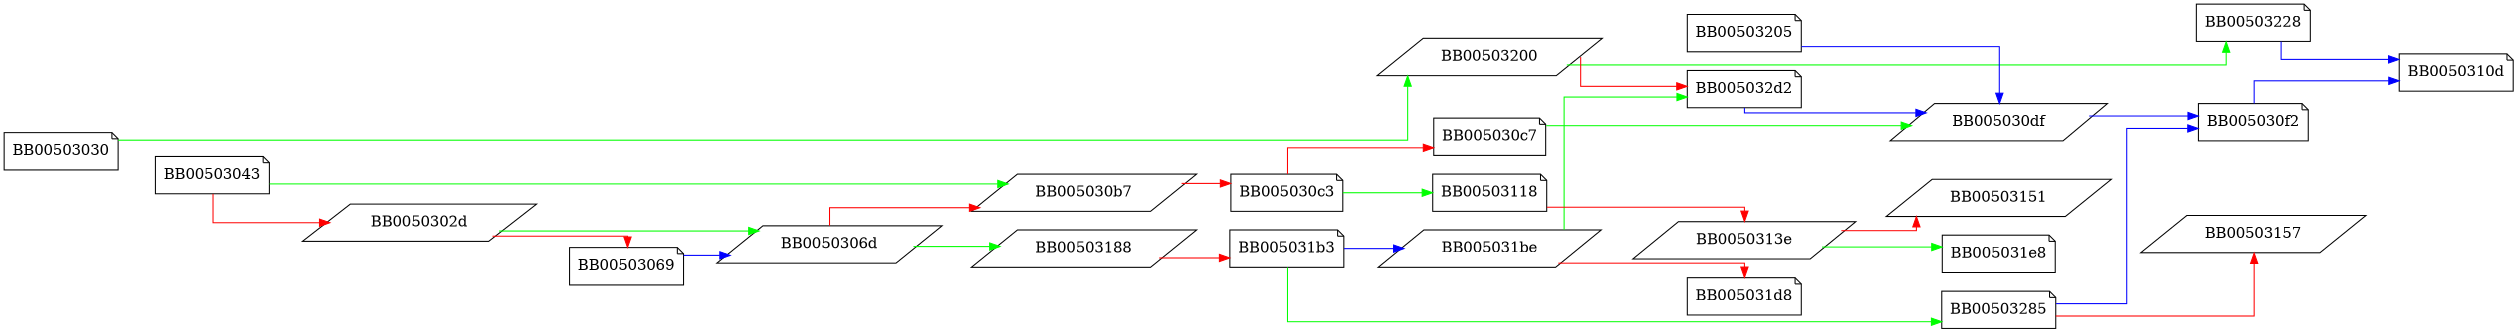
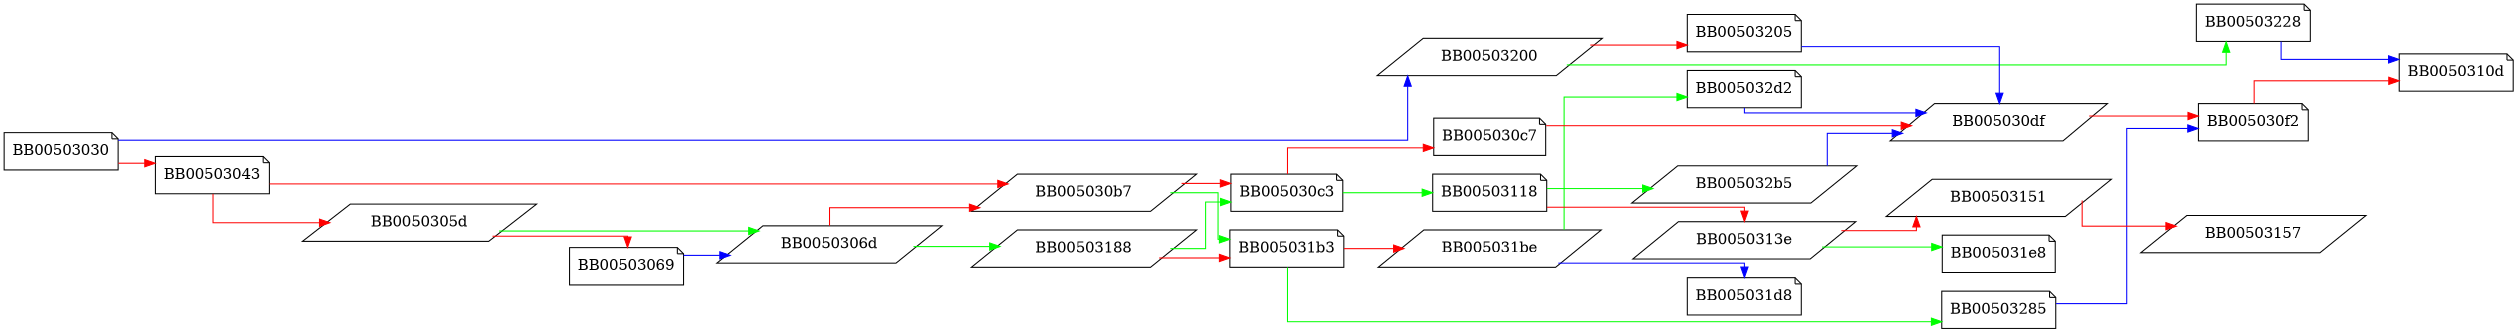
  digraph {
    rankdir=LR
    splines=ortho
    node [shape=note]
    edge [color=red]
    BB00503200 [shape=parallelogram]
    BB00503030
    BB00503043
    BB00503228
    BB00503205
    BB005030b7 [shape=parallelogram]
-   BB0050305d [shape=parallelogram label=BB0050302d]
+   BB0050305d [shape=parallelogram]
    BB0050310d
    BB005030df [shape=parallelogram]
    BB005031b3
    BB005030c3
    BB0050306d [shape=parallelogram]
    BB00503069
    BB00503285
    BB005031be [shape=parallelogram]
    BB00503118
    BB005030c7
    BB00503188 [shape=parallelogram]
    BB005030f2
    BB005032d2
    BB005031d8
+   BB005032b5 [shape=parallelogram]
    BB0050313e [shape=parallelogram]
    BB005031e8
    BB00503151 [shape=parallelogram]
    BB00503157 [shape=parallelogram]
    BB00503200 -> BB00503228 [color=green]
-   BB00503200 -> BB005032d2
-   BB00503030 -> BB00503200 [color=green]
-   BB00503043 -> BB005030b7 [color=green]
+   BB00503200 -> BB00503205
+   BB00503030 -> BB00503200 [color=blue]
+   BB00503030 -> BB00503043
+   BB00503043 -> BB005030b7
    BB00503043 -> BB0050305d
    BB00503228 -> BB0050310d [color=blue]
    BB00503205 -> BB005030df [color=blue]
+   BB005030b7 -> BB005031b3 [color=green]
    BB005030b7 -> BB005030c3
    BB0050305d -> BB0050306d [color=green]
    BB0050305d -> BB00503069
-   BB005030df -> BB005030f2 [color=blue]
+   BB005030df -> BB005030f2
    BB005031b3 -> BB00503285 [color=green]
-   BB005031b3 -> BB005031be [color=blue]
+   BB005031b3 -> BB005031be
    BB005030c3 -> BB00503118 [color=green]
    BB005030c3 -> BB005030c7
    BB0050306d -> BB005030b7
    BB0050306d -> BB00503188 [color=green]
    BB00503069 -> BB0050306d [color=blue]
    BB00503285 -> BB005030f2 [color=blue]
    BB005031be -> BB005032d2 [color=green]
-   BB005031be -> BB005031d8
+   BB005031be -> BB005031d8 [color=blue]
+   BB00503118 -> BB005032b5 [color=green]
    BB00503118 -> BB0050313e
-   BB005030c7 -> BB005030df [color=green]
+   BB005030c7 -> BB005030df
    BB00503188 -> BB005031b3
-   BB005030f2 -> BB0050310d [color=blue]
+   BB00503188 -> BB005030c3 [color=green]
+   BB005030f2 -> BB0050310d
    BB005032d2 -> BB005030df [color=blue]
+   BB005032b5 -> BB005030df [color=blue]
    BB0050313e -> BB005031e8 [color=green]
    BB0050313e -> BB00503151
-   BB00503285 -> BB00503157
+   BB00503151 -> BB00503157
  }
